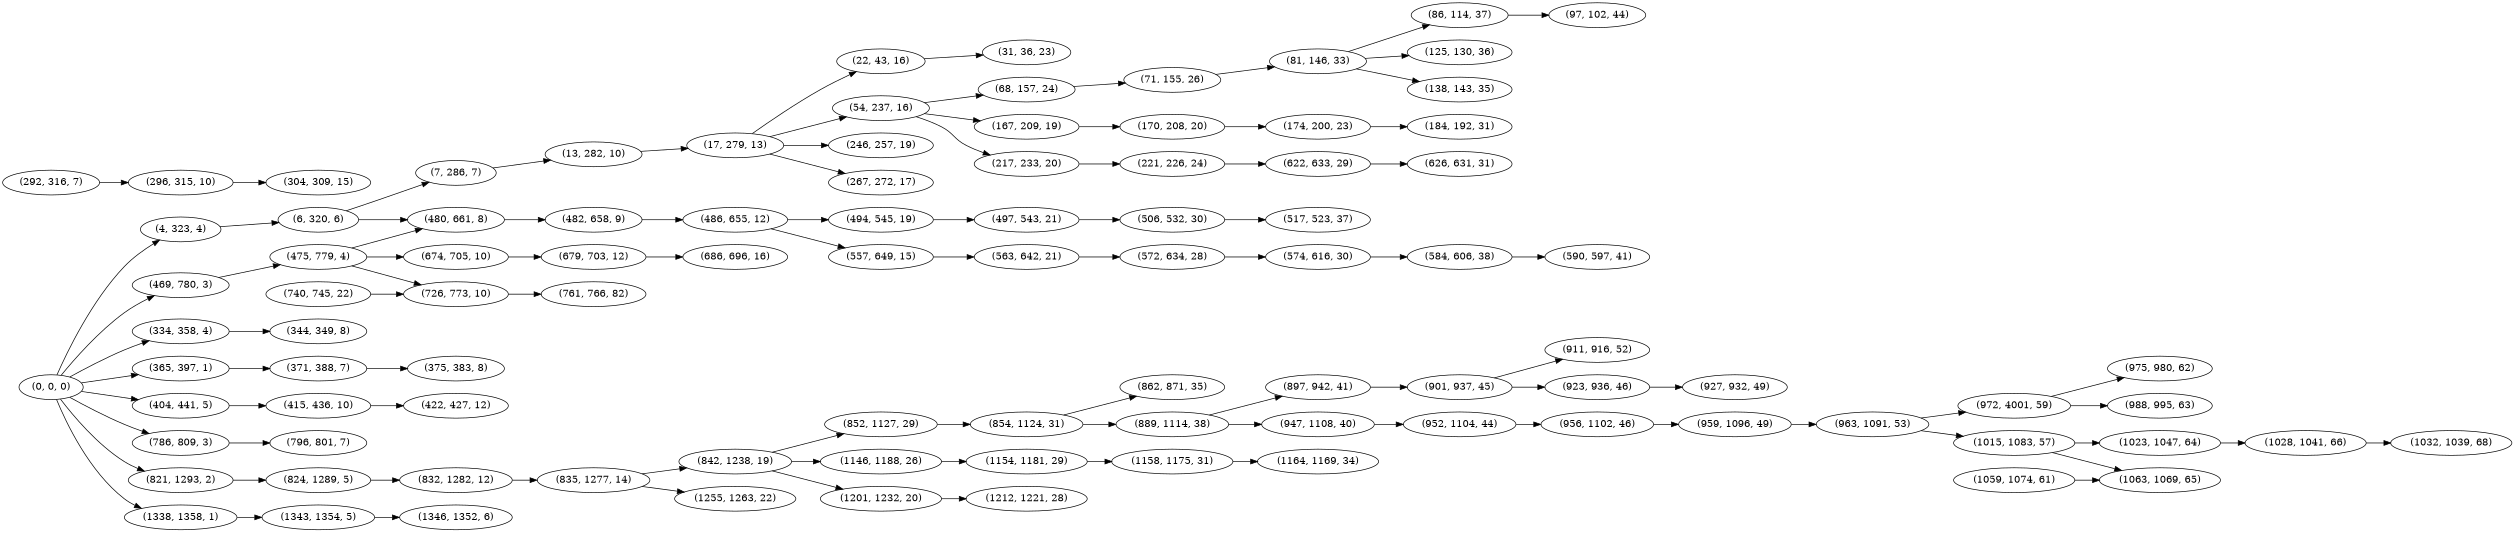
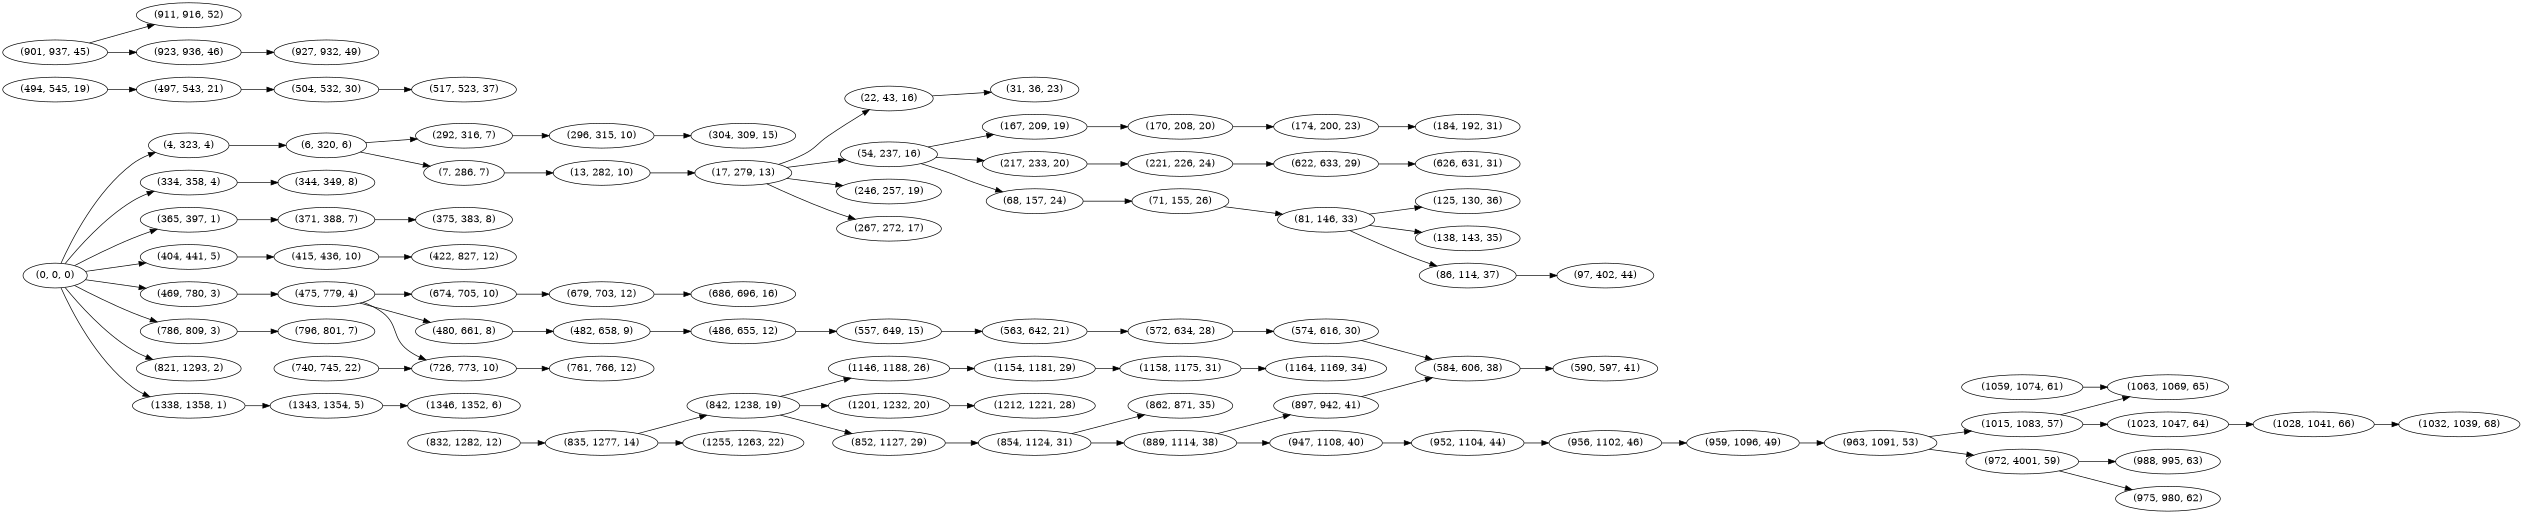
  digraph {
    rankdir=LR
    "(0, 0, 0)"
    "(4, 323, 4)"
    "(334, 358, 4)"
    "(365, 397, 1)"
    "(404, 441, 5)"
    "(469, 780, 3)"
    "(786, 809, 3)"
    "(821, 1293, 2)"
    "(1338, 1358, 1)"
    "(6, 320, 6)"
    "(344, 349, 8)"
    "(371, 388, 7)"
    "(415, 436, 10)"
    "(475, 779, 4)"
    "(796, 801, 7)"
-   "(824, 1289, 5)"
    "(1343, 1354, 5)"
    "(7, 286, 7)"
    n19 [label="(292, 316, 7)"]
    "(13, 282, 10)"
    "(296, 315, 10)"
    "(17, 279, 13)"
    "(22, 43, 16)"
    "(54, 237, 16)"
    "(246, 257, 19)"
    "(267, 272, 17)"
    "(31, 36, 23)"
    "(68, 157, 24)"
    "(167, 209, 19)"
    "(217, 233, 20)"
    "(71, 155, 26)"
    "(170, 208, 20)"
    "(221, 226, 24)"
    "(81, 146, 33)"
    "(86, 114, 37)"
    "(125, 130, 36)"
    "(138, 143, 35)"
-   "(97, 102, 44)"
+   "(97, 102, 44)" [label="(97, 402, 44)"]
    "(174, 200, 23)"
    "(184, 192, 31)"
    "(622, 633, 29)"
    "(304, 309, 15)"
    "(375, 383, 8)"
-   "(422, 427, 12)"
+   "(422, 427, 12)" [label="(422, 827, 12)"]
    "(480, 661, 8)"
    "(674, 705, 10)"
    "(726, 773, 10)"
    "(482, 658, 9)"
    "(679, 703, 12)"
-   "(761, 766, 12)" [label="(761, 766, 82)"]
+   "(761, 766, 12)"
    "(486, 655, 12)"
    "(494, 545, 19)"
    "(557, 649, 15)"
    "(497, 543, 21)"
    "(563, 642, 21)"
-   "(506, 532, 30)"
+   "(506, 532, 30)" [label="(504, 532, 30)"]
    "(517, 523, 37)"
    "(572, 634, 28)"
    "(574, 616, 30)"
    "(584, 606, 38)"
    "(626, 631, 31)"
    "(590, 597, 41)"
    "(686, 696, 16)"
    "(740, 745, 22)"
    "(832, 1282, 12)"
    "(835, 1277, 14)"
    "(842, 1238, 19)"
    "(1255, 1263, 22)"
    "(852, 1127, 29)"
    "(1146, 1188, 26)"
    "(1201, 1232, 20)"
    "(854, 1124, 31)"
    "(1154, 1181, 29)"
    "(1212, 1221, 28)"
    "(862, 871, 35)"
    "(889, 1114, 38)"
    "(897, 942, 41)"
    "(947, 1108, 40)"
    "(901, 937, 45)"
    "(952, 1104, 44)"
    "(911, 916, 52)"
    "(923, 936, 46)"
    "(927, 932, 49)"
    "(956, 1102, 46)"
    "(959, 1096, 49)"
    "(963, 1091, 53)"
    n87 [label="(972, 4001, 59)"]
    "(1015, 1083, 57)"
    "(975, 980, 62)"
    "(988, 995, 63)"
    "(1023, 1047, 64)"
    "(1063, 1069, 65)"
    "(1028, 1041, 66)"
    "(1059, 1074, 61)"
    "(1032, 1039, 68)"
    "(1158, 1175, 31)"
    "(1164, 1169, 34)"
    "(1346, 1352, 6)"
    "(0, 0, 0)" -> "(4, 323, 4)"
    "(0, 0, 0)" -> "(334, 358, 4)"
    "(0, 0, 0)" -> "(365, 397, 1)"
    "(0, 0, 0)" -> "(404, 441, 5)"
    "(0, 0, 0)" -> "(469, 780, 3)"
    "(0, 0, 0)" -> "(786, 809, 3)"
    "(0, 0, 0)" -> "(821, 1293, 2)"
    "(0, 0, 0)" -> "(1338, 1358, 1)"
    "(4, 323, 4)" -> "(6, 320, 6)"
    "(334, 358, 4)" -> "(344, 349, 8)"
    "(365, 397, 1)" -> "(371, 388, 7)"
    "(404, 441, 5)" -> "(415, 436, 10)"
    "(469, 780, 3)" -> "(475, 779, 4)"
    "(786, 809, 3)" -> "(796, 801, 7)"
-   "(821, 1293, 2)" -> "(824, 1289, 5)"
    "(1338, 1358, 1)" -> "(1343, 1354, 5)"
    "(6, 320, 6)" -> "(7, 286, 7)"
-   "(6, 320, 6)" -> "(480, 661, 8)"
+   "(6, 320, 6)" -> n19
    "(371, 388, 7)" -> "(375, 383, 8)"
    "(415, 436, 10)" -> "(422, 427, 12)"
    "(475, 779, 4)" -> "(480, 661, 8)"
    "(475, 779, 4)" -> "(674, 705, 10)"
    "(475, 779, 4)" -> "(726, 773, 10)"
-   "(824, 1289, 5)" -> "(832, 1282, 12)"
    "(1343, 1354, 5)" -> "(1346, 1352, 6)"
    "(7, 286, 7)" -> "(13, 282, 10)"
    n19 -> "(296, 315, 10)"
    "(13, 282, 10)" -> "(17, 279, 13)"
    "(296, 315, 10)" -> "(304, 309, 15)"
    "(17, 279, 13)" -> "(22, 43, 16)"
    "(17, 279, 13)" -> "(54, 237, 16)"
    "(17, 279, 13)" -> "(246, 257, 19)"
    "(17, 279, 13)" -> "(267, 272, 17)"
    "(22, 43, 16)" -> "(31, 36, 23)"
    "(54, 237, 16)" -> "(68, 157, 24)"
    "(54, 237, 16)" -> "(167, 209, 19)"
    "(54, 237, 16)" -> "(217, 233, 20)"
    "(68, 157, 24)" -> "(71, 155, 26)"
    "(167, 209, 19)" -> "(170, 208, 20)"
    "(217, 233, 20)" -> "(221, 226, 24)"
    "(71, 155, 26)" -> "(81, 146, 33)"
    "(170, 208, 20)" -> "(174, 200, 23)"
    "(221, 226, 24)" -> "(622, 633, 29)"
    "(81, 146, 33)" -> "(86, 114, 37)"
    "(81, 146, 33)" -> "(125, 130, 36)"
    "(81, 146, 33)" -> "(138, 143, 35)"
    "(86, 114, 37)" -> "(97, 102, 44)"
    "(174, 200, 23)" -> "(184, 192, 31)"
    "(622, 633, 29)" -> "(626, 631, 31)"
    "(480, 661, 8)" -> "(482, 658, 9)"
    "(674, 705, 10)" -> "(679, 703, 12)"
    "(726, 773, 10)" -> "(761, 766, 12)"
    "(482, 658, 9)" -> "(486, 655, 12)"
    "(679, 703, 12)" -> "(686, 696, 16)"
-   "(486, 655, 12)" -> "(494, 545, 19)"
    "(486, 655, 12)" -> "(557, 649, 15)"
    "(494, 545, 19)" -> "(497, 543, 21)"
    "(557, 649, 15)" -> "(563, 642, 21)"
    "(497, 543, 21)" -> "(506, 532, 30)"
    "(563, 642, 21)" -> "(572, 634, 28)"
    "(506, 532, 30)" -> "(517, 523, 37)"
    "(572, 634, 28)" -> "(574, 616, 30)"
    "(574, 616, 30)" -> "(584, 606, 38)"
    "(584, 606, 38)" -> "(590, 597, 41)"
    "(740, 745, 22)" -> "(726, 773, 10)"
    "(832, 1282, 12)" -> "(835, 1277, 14)"
    "(835, 1277, 14)" -> "(842, 1238, 19)"
    "(835, 1277, 14)" -> "(1255, 1263, 22)"
    "(842, 1238, 19)" -> "(852, 1127, 29)"
    "(842, 1238, 19)" -> "(1146, 1188, 26)"
    "(842, 1238, 19)" -> "(1201, 1232, 20)"
    "(852, 1127, 29)" -> "(854, 1124, 31)"
    "(1146, 1188, 26)" -> "(1154, 1181, 29)"
    "(1201, 1232, 20)" -> "(1212, 1221, 28)"
    "(854, 1124, 31)" -> "(862, 871, 35)"
    "(854, 1124, 31)" -> "(889, 1114, 38)"
    "(1154, 1181, 29)" -> "(1158, 1175, 31)"
    "(889, 1114, 38)" -> "(897, 942, 41)"
    "(889, 1114, 38)" -> "(947, 1108, 40)"
-   "(897, 942, 41)" -> "(901, 937, 45)"
+   "(897, 942, 41)" -> "(584, 606, 38)"
    "(947, 1108, 40)" -> "(952, 1104, 44)"
    "(901, 937, 45)" -> "(911, 916, 52)"
    "(901, 937, 45)" -> "(923, 936, 46)"
    "(952, 1104, 44)" -> "(956, 1102, 46)"
    "(923, 936, 46)" -> "(927, 932, 49)"
    "(956, 1102, 46)" -> "(959, 1096, 49)"
    "(959, 1096, 49)" -> "(963, 1091, 53)"
    "(963, 1091, 53)" -> n87
    "(963, 1091, 53)" -> "(1015, 1083, 57)"
    n87 -> "(975, 980, 62)"
    n87 -> "(988, 995, 63)"
    "(1015, 1083, 57)" -> "(1023, 1047, 64)"
    "(1015, 1083, 57)" -> "(1063, 1069, 65)"
    "(1023, 1047, 64)" -> "(1028, 1041, 66)"
    "(1028, 1041, 66)" -> "(1032, 1039, 68)"
    "(1059, 1074, 61)" -> "(1063, 1069, 65)"
    "(1158, 1175, 31)" -> "(1164, 1169, 34)"
  }
